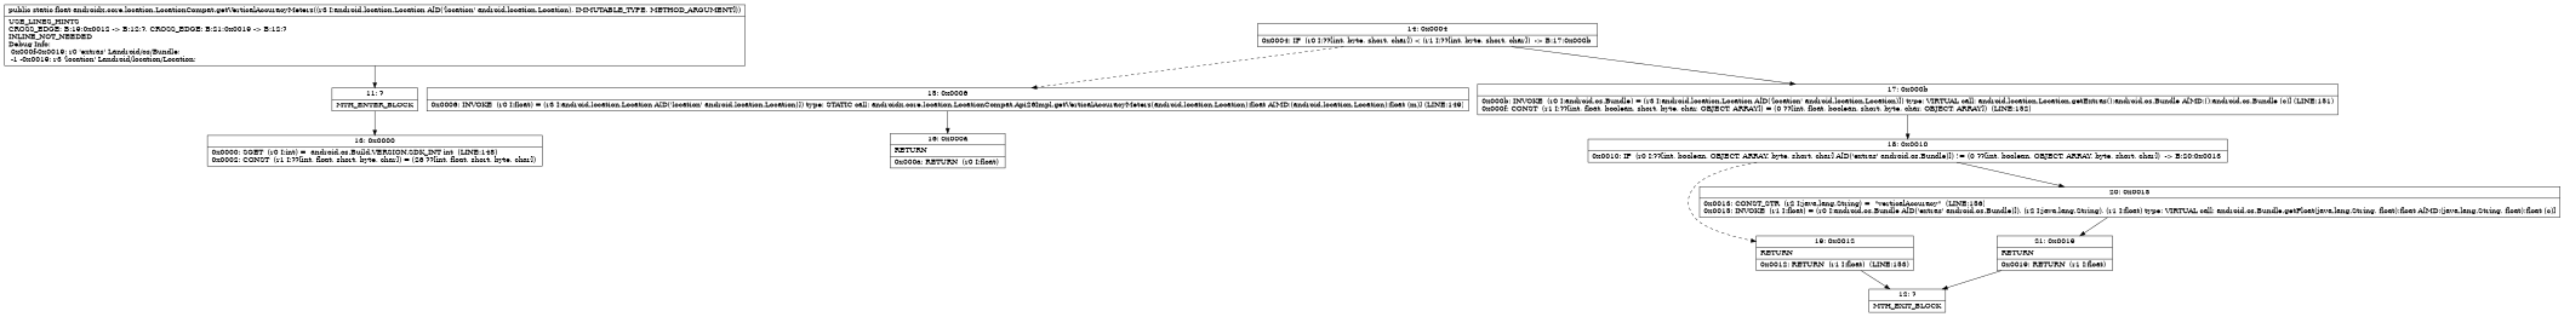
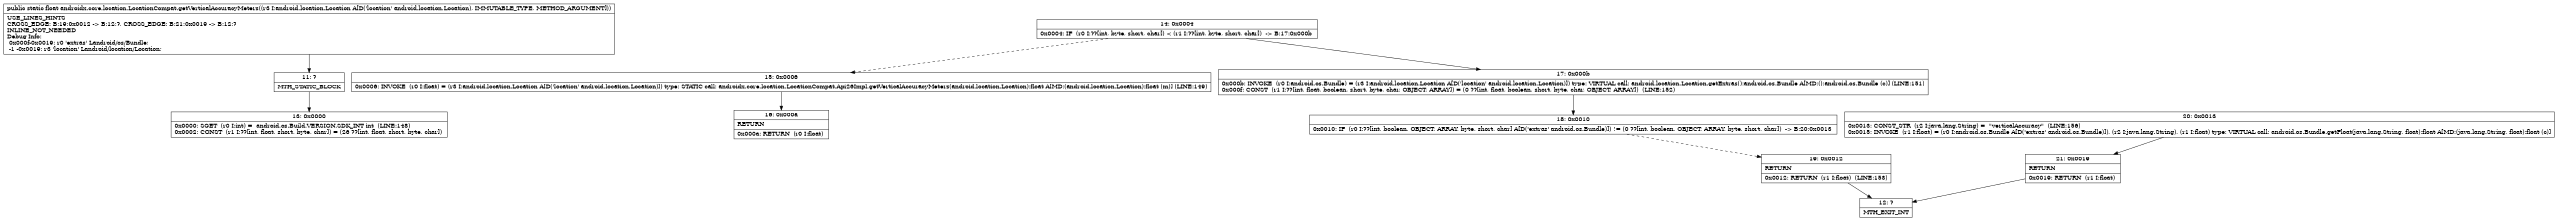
  digraph {
    node [shape=record]
-   n1 [label="{11\:\ ?|MTH_ENTER_BLOCK\l}"]
+   n1 [label="{11\:\ ?|MTH_STATIC_BLOCK\l}"]
    n2 [label="{13\:\ 0x0000|0x0000: SGET  (r0 I:int) =  android.os.Build.VERSION.SDK_INT int  (LINE:148)\l0x0002: CONST  (r1 I:??[int, float, short, byte, char]) = (26 ??[int, float, short, byte, char]) \l}"]
    n3 [label="{14\:\ 0x0004|0x0004: IF  (r0 I:??[int, byte, short, char]) \< (r1 I:??[int, byte, short, char])  \-\> B:17:0x000b \l}"]
    n4 [label="{15\:\ 0x0006|0x0006: INVOKE  (r0 I:float) = (r3 I:android.location.Location A[D('location' android.location.Location)]) type: STATIC call: androidx.core.location.LocationCompat.Api26Impl.getVerticalAccuracyMeters(android.location.Location):float A[MD:(android.location.Location):float (m)] (LINE:149)\l}"]
    n5 [label="{17\:\ 0x000b|0x000b: INVOKE  (r0 I:android.os.Bundle) = (r3 I:android.location.Location A[D('location' android.location.Location)]) type: VIRTUAL call: android.location.Location.getExtras():android.os.Bundle A[MD:():android.os.Bundle (c)] (LINE:151)\l0x000f: CONST  (r1 I:??[int, float, boolean, short, byte, char, OBJECT, ARRAY]) = (0 ??[int, float, boolean, short, byte, char, OBJECT, ARRAY])  (LINE:152)\l}"]
    n6 [label="{16\:\ 0x000a|RETURN\l|0x000a: RETURN  (r0 I:float) \l}"]
    n7 [label="{18\:\ 0x0010|0x0010: IF  (r0 I:??[int, boolean, OBJECT, ARRAY, byte, short, char] A[D('extras' android.os.Bundle)]) != (0 ??[int, boolean, OBJECT, ARRAY, byte, short, char])  \-\> B:20:0x0013 \l}"]
-   n8 [label="{12\:\ ?|MTH_EXIT_BLOCK\l}"]
+   n8 [label="{12\:\ ?|MTH_EXIT_INT\l}"]
    n9 [label="{19\:\ 0x0012|RETURN\l|0x0012: RETURN  (r1 I:float)  (LINE:153)\l}"]
    n10 [label="{20\:\ 0x0013|0x0013: CONST_STR  (r2 I:java.lang.String) =  \"verticalAccuracy\"  (LINE:156)\l0x0015: INVOKE  (r1 I:float) = (r0 I:android.os.Bundle A[D('extras' android.os.Bundle)]), (r2 I:java.lang.String), (r1 I:float) type: VIRTUAL call: android.os.Bundle.getFloat(java.lang.String, float):float A[MD:(java.lang.String, float):float (c)]\l}"]
    n11 [label="{21\:\ 0x0019|RETURN\l|0x0019: RETURN  (r1 I:float) \l}"]
    n12 [label="{public static float androidx.core.location.LocationCompat.getVerticalAccuracyMeters((r3 I:android.location.Location A[D('location' android.location.Location), IMMUTABLE_TYPE, METHOD_ARGUMENT]))  | USE_LINES_HINTS\lCROSS_EDGE: B:19:0x0012 \-\> B:12:?, CROSS_EDGE: B:21:0x0019 \-\> B:12:?\lINLINE_NOT_NEEDED\lDebug Info:\l  0x000f\-0x0019: r0 'extras' Landroid\/os\/Bundle;\l  \-1 \-0x0019: r3 'location' Landroid\/location\/Location;\l}"]
    n1 -> n2
    n3 -> n4 [style=dashed]
    n3 -> n5
    n4 -> n6
    n5 -> n7
    n7 -> n9 [style=dashed]
-   n7 -> n10
    n9 -> n8
    n10 -> n11
    n11 -> n8
    n12 -> n1
  }
